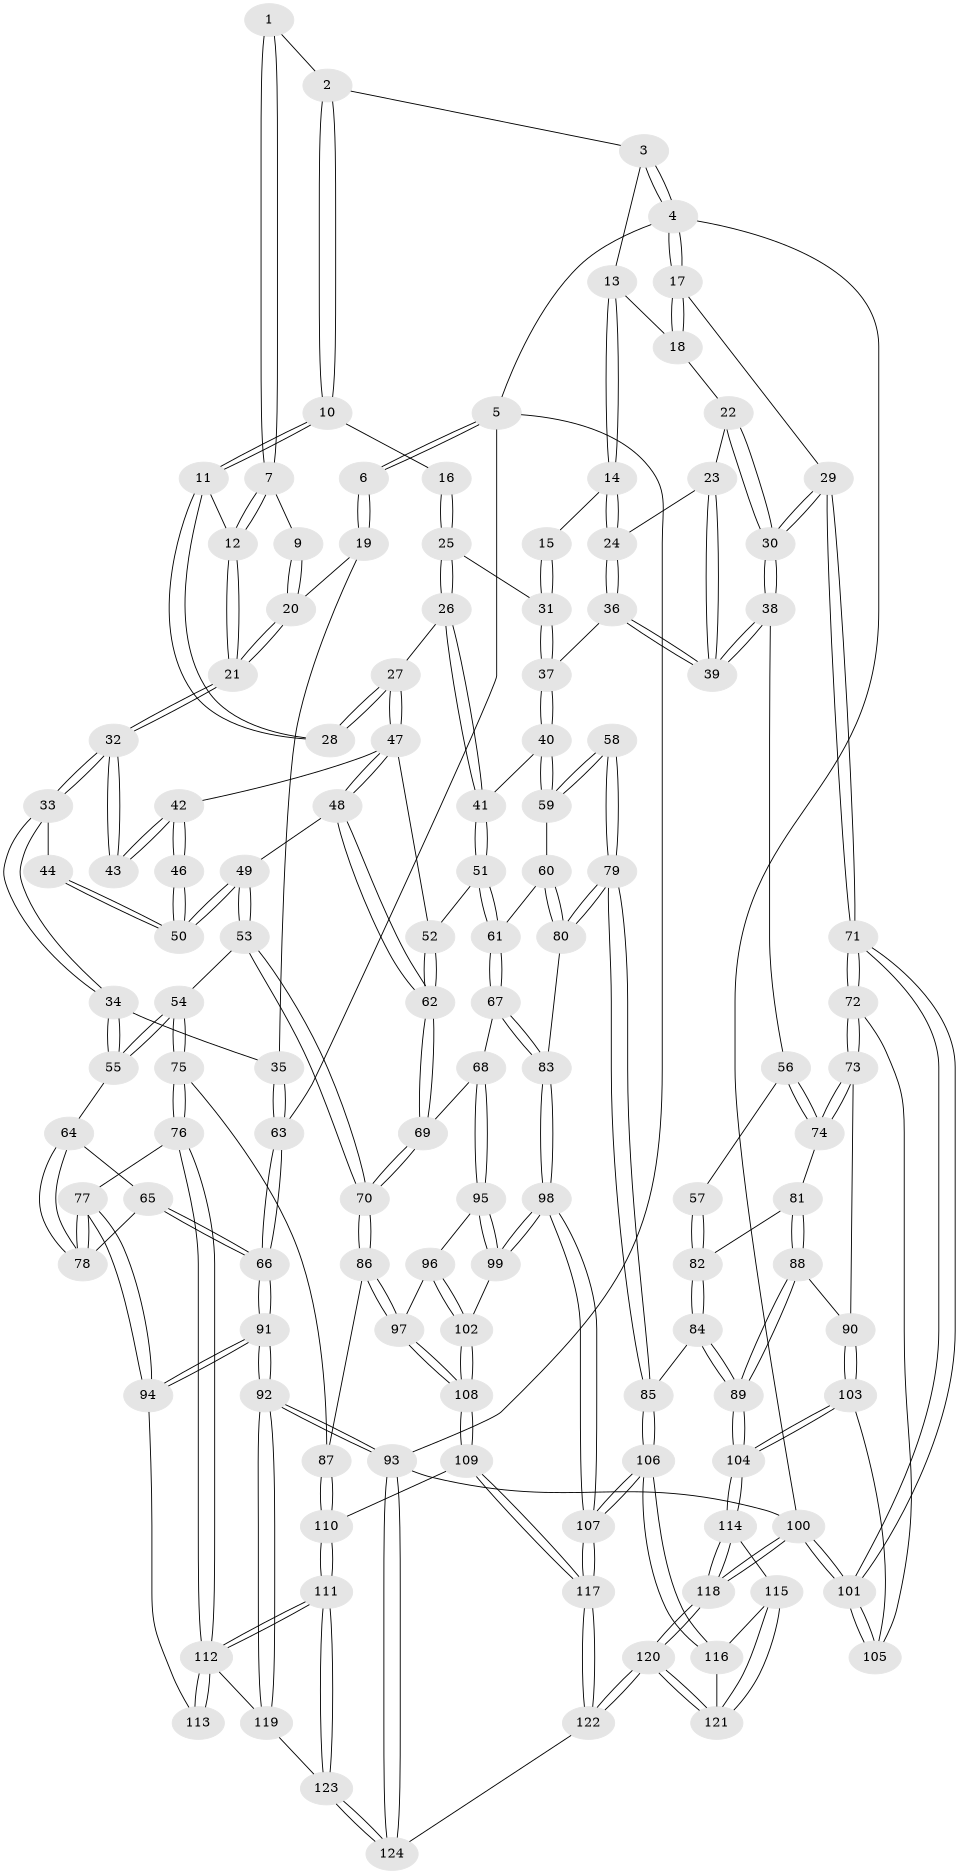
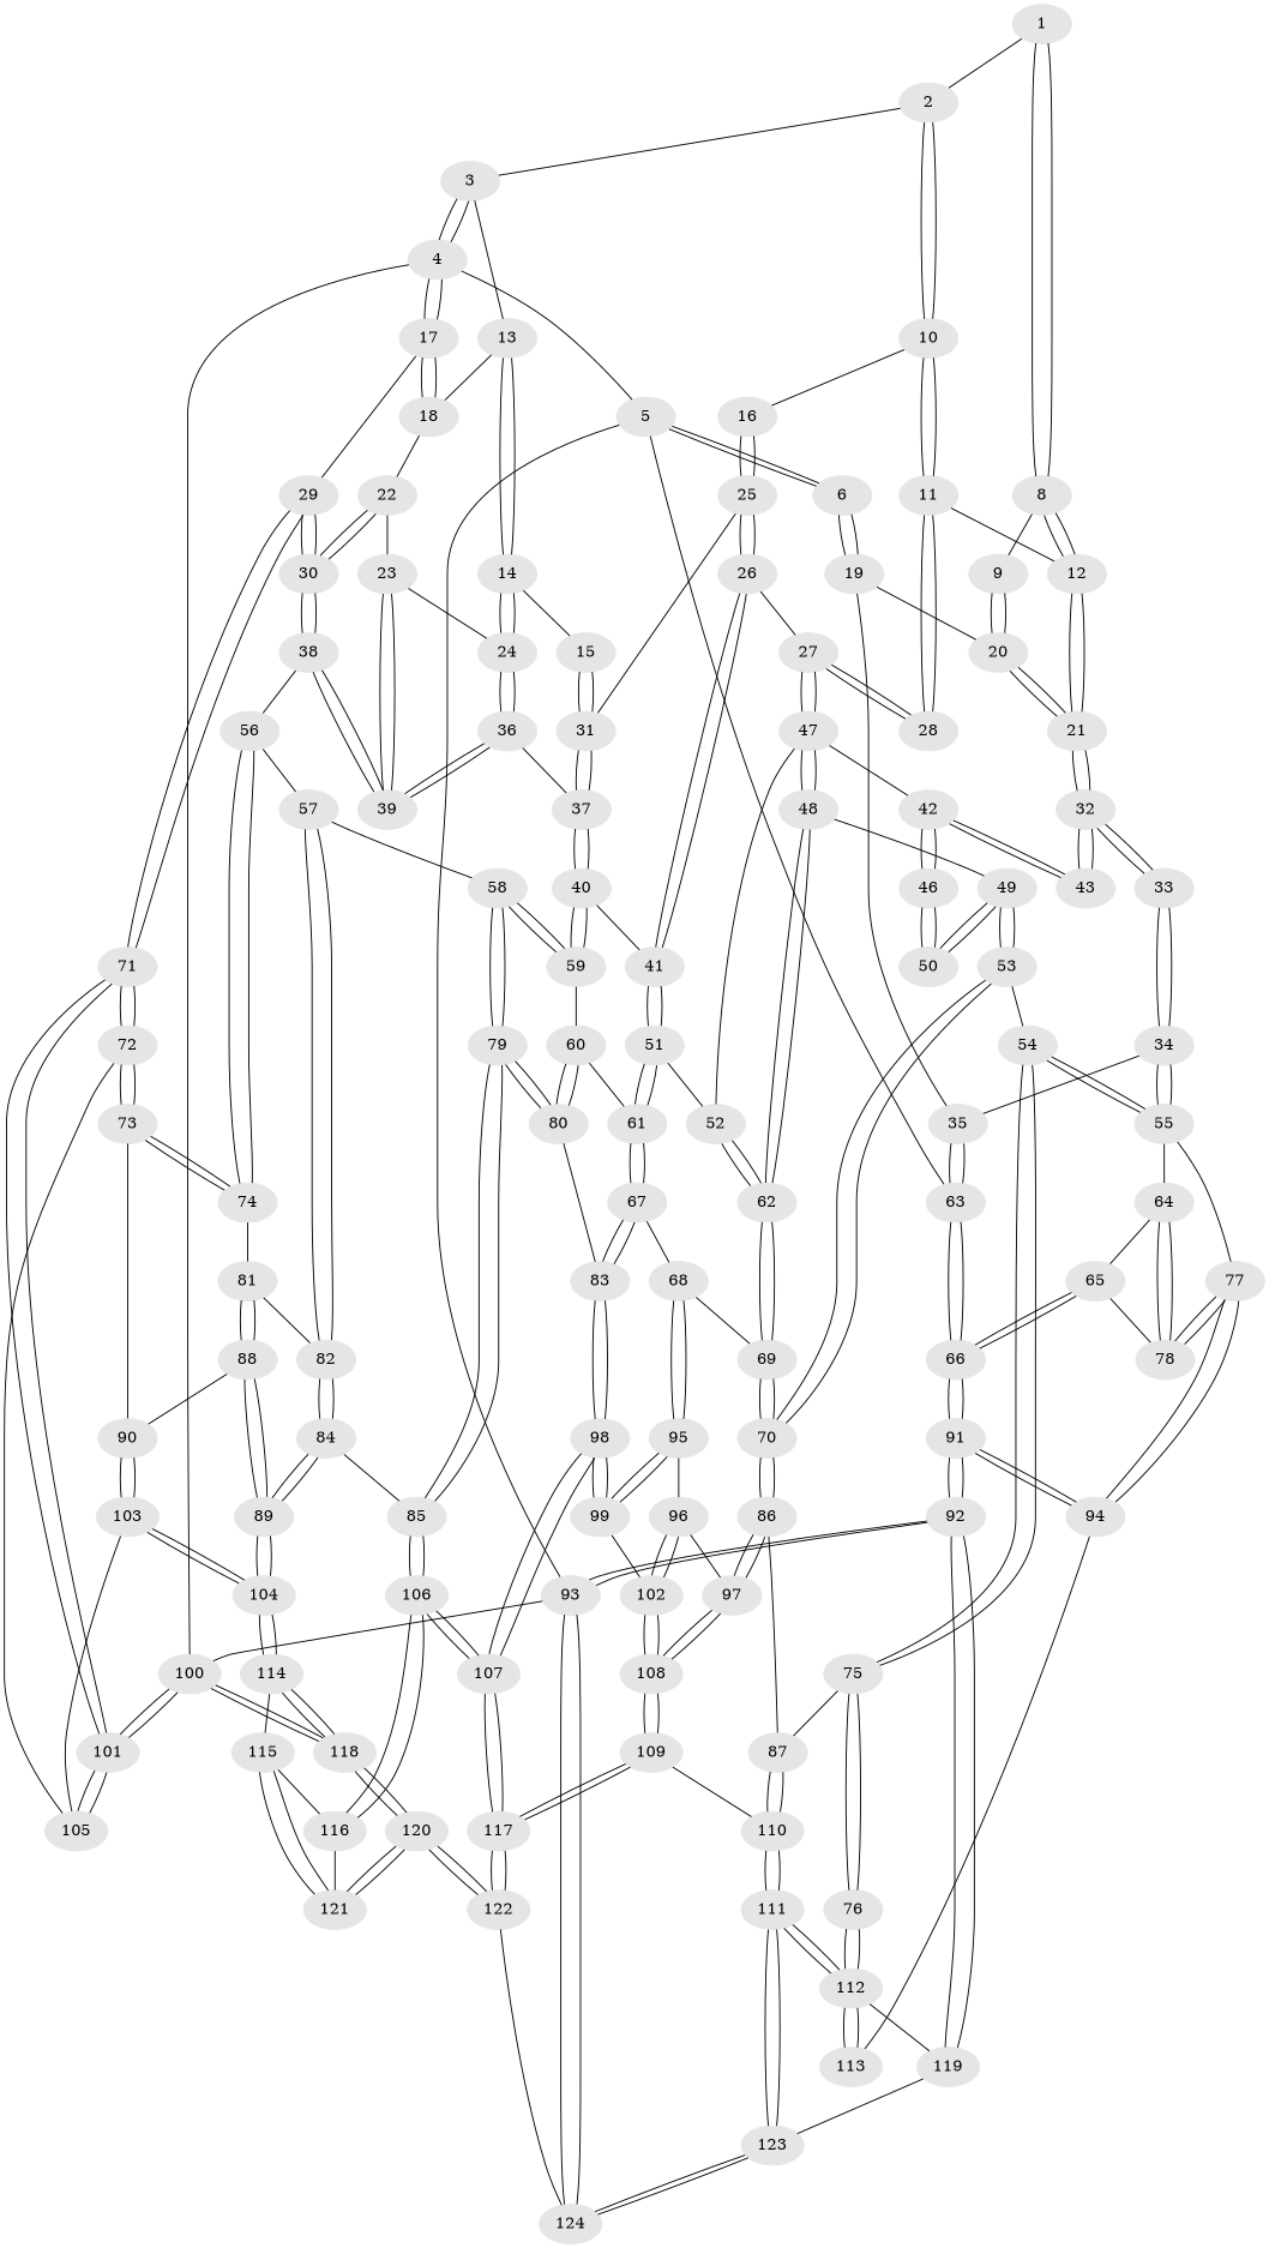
  graph {
    node [color=gray90 style=filled]
    1
    2
-   8 [label=7]
+   8
    3
    10
    9
    12
    4
    13
    11
    16
    5
    17
    100
    14
    18
    6
    63
    93
    29
    101
    118
    19
    66
    124
    20
    35
    21
    28
    25
    32
    15
    24
    22
    31
    36
    37
    26
    30
    71
    23
    33
    43
    39
    38
    27
    41
    47
    51
    42
    48
    52
    46
    72
    56
    40
    34
-   44
    55
    50
    64
    59
    57
    74
    60
    61
    49
    62
    53
    69
    54
    70
    67
    75
    86
    76
    87
    65
    78
    58
    82
    81
    79
    84
    80
    85
    83
    68
    91
    94
    92
    95
    98
    96
    99
    97
    73
    105
    90
    103
    88
    77
    112
    110
    119
    113
    106
    89
    107
    104
    116
    108
    111
    114
    123
    102
    109
    117
    120
    115
    121
    122
    1 -- 2
    1 -- 8
    1 -- 8
    2 -- 3
    2 -- 10
    2 -- 10
    8 -- 9
    8 -- 12
    8 -- 12
    3 -- 4
    3 -- 4
    3 -- 13
    10 -- 11
    10 -- 11
    10 -- 16
    9 -- 20
    9 -- 20
    12 -- 21
    12 -- 21
    4 -- 5
    4 -- 17
    4 -- 17
    4 -- 100
    13 -- 14
    13 -- 14
    13 -- 18
    11 -- 12
    11 -- 28
    11 -- 28
    16 -- 25
    16 -- 25
    5 -- 6
    5 -- 6
    5 -- 63
    5 -- 93
    17 -- 18
    17 -- 18
    17 -- 29
    100 -- 101
    100 -- 101
    100 -- 118
    100 -- 118
    14 -- 15
    14 -- 24
    14 -- 24
    18 -- 22
    6 -- 19
    6 -- 19
    63 -- 66
    63 -- 66
    93 -- 100
    93 -- 124
    93 -- 124
    29 -- 30
    29 -- 30
    29 -- 71
    29 -- 71
    101 -- 105
    101 -- 105
    118 -- 120
    118 -- 120
    19 -- 20
    19 -- 35
    66 -- 91
    66 -- 91
    20 -- 21
    20 -- 21
    35 -- 63
    35 -- 63
    21 -- 32
    21 -- 32
    25 -- 31
    25 -- 26
    25 -- 26
    32 -- 33
    32 -- 33
    32 -- 43
    32 -- 43
    15 -- 31
    15 -- 31
    24 -- 36
    24 -- 36
    22 -- 30
    22 -- 30
    22 -- 23
    31 -- 37
    31 -- 37
    36 -- 37
    36 -- 39
    36 -- 39
    37 -- 40
    37 -- 40
    26 -- 27
    26 -- 41
    26 -- 41
    30 -- 38
    30 -- 38
    71 -- 101
    71 -- 101
    71 -- 72
    71 -- 72
    23 -- 24
    23 -- 39
    23 -- 39
    33 -- 34
    33 -- 34
-   33 -- 44
    38 -- 39
    38 -- 39
    38 -- 56
    27 -- 28
    27 -- 28
    27 -- 47
    27 -- 47
    41 -- 51
    41 -- 51
    47 -- 42
    47 -- 48
    47 -- 48
    47 -- 52
    51 -- 52
    51 -- 61
    51 -- 61
    42 -- 43
    42 -- 43
    42 -- 46
    42 -- 46
    48 -- 49
    48 -- 62
    48 -- 62
    52 -- 62
    52 -- 62
    46 -- 50
    46 -- 50
    72 -- 73
    72 -- 73
    72 -- 105
    56 -- 57
    56 -- 74
    56 -- 74
    40 -- 41
    40 -- 59
    40 -- 59
    34 -- 35
    34 -- 55
    34 -- 55
-   44 -- 50
-   44 -- 50
    55 -- 64
    64 -- 65
    64 -- 78
    64 -- 78
    59 -- 60
+   57 -- 58
    57 -- 82
    57 -- 82
    74 -- 81
    60 -- 61
    60 -- 80
    60 -- 80
    61 -- 67
    61 -- 67
    49 -- 50
    49 -- 50
    49 -- 53
    49 -- 53
    62 -- 69
    62 -- 69
    53 -- 54
    53 -- 70
    53 -- 70
    69 -- 70
    69 -- 70
    54 -- 55
    54 -- 55
    54 -- 75
    54 -- 75
    70 -- 86
    70 -- 86
    67 -- 83
    67 -- 83
    67 -- 68
    75 -- 76
    75 -- 76
    75 -- 87
    86 -- 87
    86 -- 97
    86 -- 97
-   76 -- 77
+   55 -- 77
    76 -- 112
    76 -- 112
    87 -- 110
    87 -- 110
    65 -- 66
    65 -- 66
    65 -- 78
    58 -- 59
    58 -- 59
    58 -- 79
    58 -- 79
    82 -- 84
    82 -- 84
    81 -- 82
    81 -- 88
    81 -- 88
    79 -- 80
    79 -- 80
    79 -- 85
    79 -- 85
    84 -- 85
    84 -- 89
    84 -- 89
    80 -- 83
    85 -- 106
    85 -- 106
    83 -- 98
    83 -- 98
    68 -- 69
    68 -- 95
    68 -- 95
    91 -- 94
    91 -- 94
    91 -- 92
    91 -- 92
    94 -- 113
    92 -- 93
    92 -- 93
    92 -- 119
    92 -- 119
    95 -- 96
    95 -- 99
    95 -- 99
    98 -- 99
    98 -- 99
    98 -- 107
    98 -- 107
    96 -- 97
    96 -- 102
    96 -- 102
    99 -- 102
    97 -- 108
    97 -- 108
    73 -- 74
    73 -- 74
    73 -- 90
    90 -- 103
    90 -- 103
    103 -- 105
    103 -- 104
    103 -- 104
    88 -- 90
    88 -- 89
    88 -- 89
    77 -- 78
    77 -- 78
    77 -- 94
    77 -- 94
    112 -- 119
    112 -- 113
    112 -- 113
    110 -- 111
    110 -- 111
    119 -- 123
    106 -- 107
    106 -- 107
    106 -- 116
    106 -- 116
    89 -- 104
    89 -- 104
    107 -- 117
    107 -- 117
    104 -- 114
    104 -- 114
    116 -- 121
    108 -- 109
    108 -- 109
    111 -- 112
    111 -- 112
    111 -- 123
    111 -- 123
    114 -- 118
    114 -- 118
    114 -- 115
    123 -- 124
    123 -- 124
    102 -- 108
    102 -- 108
    109 -- 110
    109 -- 117
    109 -- 117
    117 -- 122
    117 -- 122
    120 -- 121
    120 -- 121
    120 -- 122
    120 -- 122
    115 -- 116
    115 -- 121
    115 -- 121
    122 -- 124
  }
